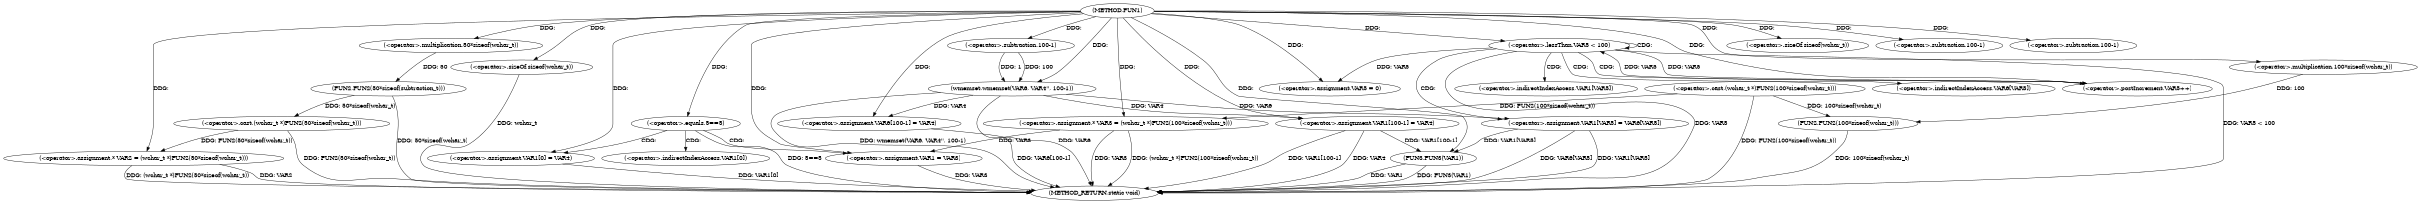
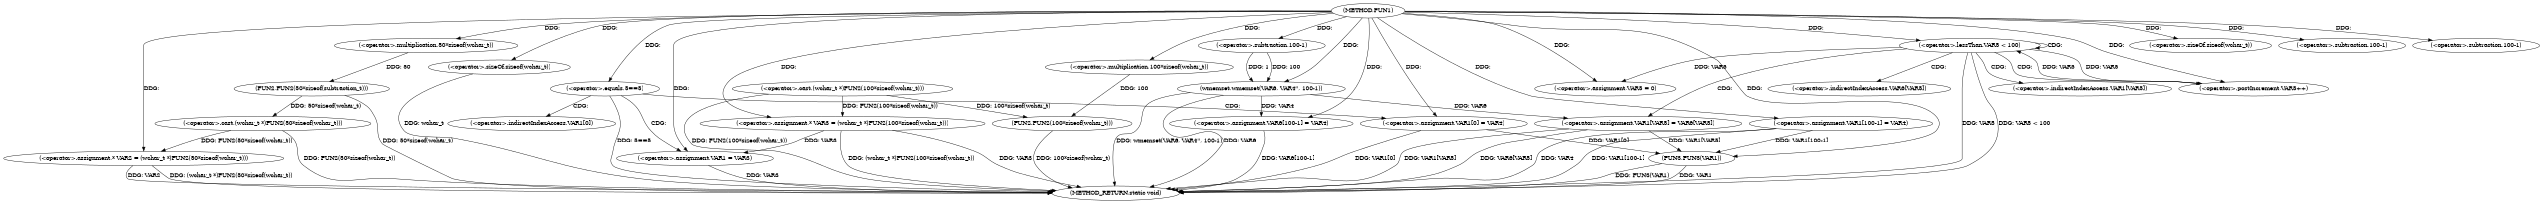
  digraph {
    n1 [label="(METHOD,FUN1)"]
    n2 [label="(<operator>.assignment,* VAR2 = (wchar_t *)FUN2(50*sizeof(wchar_t)))"]
    n3 [label="(<operator>.multiplication,50*sizeof(wchar_t))"]
    n4 [label="(<operator>.sizeOf,sizeof(wchar_t))"]
    n5 [label="(<operator>.assignment,* VAR3 = (wchar_t *)FUN2(100*sizeof(wchar_t)))"]
    n6 [label="(<operator>.multiplication,100*sizeof(wchar_t))"]
    n7 [label="(<operator>.sizeOf,sizeof(wchar_t))"]
    n8 [label="(<operator>.equals,5==5)"]
    n9 [label="(<operator>.assignment,VAR1 = VAR3)"]
    n10 [label="(<operator>.assignment,VAR1[0] = VAR4)"]
    n11 [label="(wmemset,wmemset(VAR6, VAR4'', 100-1))"]
    n12 [label="(<operator>.subtraction,100-1)"]
    n13 [label="(<operator>.assignment,VAR6[100-1] = VAR4)"]
    n14 [label="(<operator>.subtraction,100-1)"]
    n15 [label="(<operator>.assignment,VAR5 = 0)"]
    n16 [label="(<operator>.lessThan,VAR5 < 100)"]
    n17 [label="(<operator>.postIncrement,VAR5++)"]
    n18 [label="(<operator>.assignment,VAR1[100-1] = VAR4)"]
    n19 [label="(<operator>.subtraction,100-1)"]
    n20 [label="(FUN3,FUN3(VAR1))"]
    n21 [label="(METHOD_RETURN,static void)"]
    n22 [label="(FUN2,FUN2(50*sizeof(subtraction_t)))"]
    n23 [label="(FUN2,FUN2(100*sizeof(wchar_t)))"]
    n24 [label="(<operator>.indirectIndexAccess,VAR1[0])"]
    n25 [label="(<operator>.assignment,VAR1[VAR5] = VAR6[VAR5])"]
    n26 [label="(<operator>.indirectIndexAccess,VAR1[VAR5])"]
    n27 [label="(<operator>.indirectIndexAccess,VAR6[VAR5])"]
    n28 [label="(<operator>.cast,(wchar_t *)FUN2(50*sizeof(wchar_t)))"]
    n29 [label="(<operator>.cast,(wchar_t *)FUN2(100*sizeof(wchar_t)))"]
    n1 -> n2 [label="DDG: "]
    n1 -> n3 [label="DDG: "]
    n1 -> n4 [label="DDG: "]
    n1 -> n5 [label="DDG: "]
    n1 -> n6 [label="DDG: "]
    n1 -> n7 [label="DDG: "]
    n1 -> n8 [label="DDG: "]
    n1 -> n9 [label="DDG: "]
    n1 -> n10 [label="DDG: "]
    n1 -> n11 [label="DDG: "]
    n1 -> n12 [label="DDG: "]
    n1 -> n13 [label="DDG: "]
    n1 -> n14 [label="DDG: "]
    n1 -> n15 [label="DDG: "]
    n1 -> n16 [label="DDG: "]
    n1 -> n17 [label="DDG: "]
    n1 -> n18 [label="DDG: "]
    n1 -> n19 [label="DDG: "]
    n1 -> n20 [label="DDG: "]
    n2 -> n21 [label="DDG: VAR2"]
    n2 -> n21 [label="DDG: (wchar_t *)FUN2(50*sizeof(wchar_t))"]
    n3 -> n22 [label="DDG: 50"]
    n5 -> n9 [label="DDG: VAR3"]
    n5 -> n21 [label="DDG: (wchar_t *)FUN2(100*sizeof(wchar_t))"]
    n5 -> n21 [label="DDG: VAR3"]
    n6 -> n23 [label="DDG: 100"]
    n7 -> n21 [label="DDG: wchar_t"]
    n8 -> n9 [label="CDG: "]
    n8 -> n10 [label="CDG: "]
    n8 -> n21 [label="DDG: 5==5"]
    n8 -> n24 [label="CDG: "]
    n9 -> n21 [label="DDG: VAR3"]
+   n10 -> n20 [label="DDG: VAR1[0]"]
    n10 -> n21 [label="DDG: VAR1[0]"]
    n11 -> n13 [label="DDG: VAR4"]
-   n11 -> n18 [label="DDG: VAR4"]
    n11 -> n21 [label="DDG: wmemset(VAR6, VAR4'', 100-1)"]
    n11 -> n21 [label="DDG: VAR6"]
    n11 -> n25 [label="DDG: VAR6"]
    n12 -> n11 [label="DDG: 100"]
    n12 -> n11 [label="DDG: 1"]
    n13 -> n21 [label="DDG: VAR6[100-1]"]
    n16 -> n15 [label="DDG: VAR5"]
    n16 -> n16 [label="CDG: "]
    n16 -> n17 [label="DDG: VAR5"]
    n16 -> n17 [label="CDG: "]
    n16 -> n21 [label="DDG: VAR5"]
    n16 -> n21 [label="DDG: VAR5 < 100"]
    n16 -> n25 [label="CDG: "]
    n16 -> n26 [label="CDG: "]
    n16 -> n27 [label="CDG: "]
    n17 -> n16 [label="DDG: VAR5"]
    n18 -> n20 [label="DDG: VAR1[100-1]"]
    n18 -> n21 [label="DDG: VAR1[100-1]"]
    n18 -> n21 [label="DDG: VAR4"]
    n20 -> n21 [label="DDG: FUN3(VAR1)"]
    n20 -> n21 [label="DDG: VAR1"]
    n22 -> n21 [label="DDG: 50*sizeof(wchar_t)"]
    n22 -> n28 [label="DDG: 50*sizeof(wchar_t)"]
    n23 -> n21 [label="DDG: 100*sizeof(wchar_t)"]
    n25 -> n20 [label="DDG: VAR1[VAR5]"]
    n25 -> n21 [label="DDG: VAR6[VAR5]"]
    n25 -> n21 [label="DDG: VAR1[VAR5]"]
    n28 -> n2 [label="DDG: FUN2(50*sizeof(wchar_t))"]
    n28 -> n21 [label="DDG: FUN2(50*sizeof(wchar_t))"]
    n29 -> n5 [label="DDG: FUN2(100*sizeof(wchar_t))"]
    n29 -> n21 [label="DDG: FUN2(100*sizeof(wchar_t))"]
    n29 -> n23 [label="DDG: 100*sizeof(wchar_t)"]
  }
